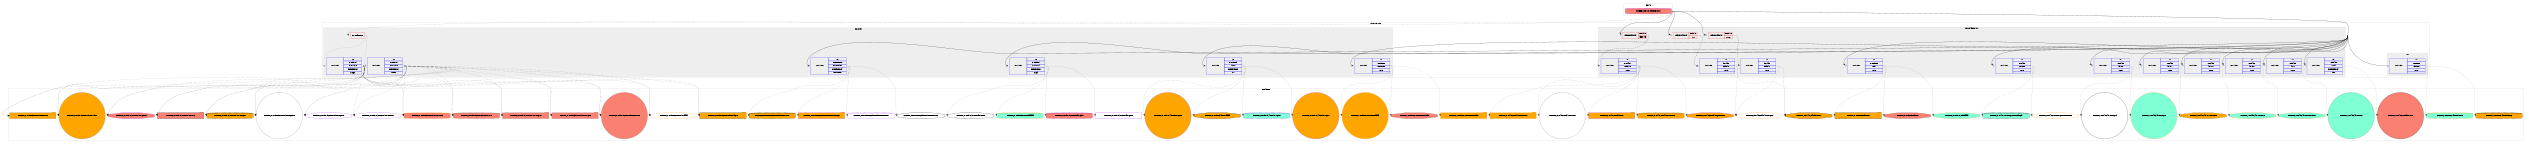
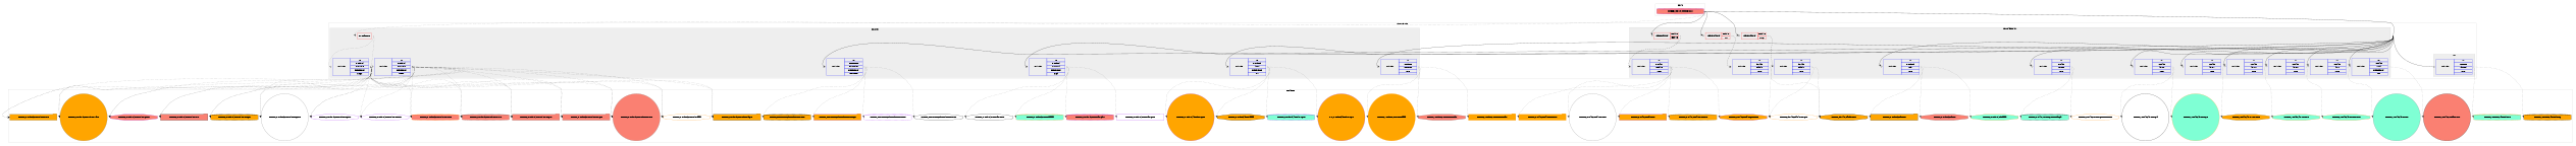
  digraph {
    compound=true
    concentrate=true
    fontname=Helvetica
    fontsize=10
    newrank=true
    rankdir=TB
    ranksep=1.5
    node [color=blue fontname=Helvetica fontsize=10 shape=none style=filled]
    edge [arrowhead=vee headport=w style=dotted tailport=e weight=100]
    n1 [color=purple fillcolor=salmon label="portage://dev-util/ddd-3.3.12-r4" shape=cylinder width=4]
    n2 [label=<<TABLE BORDER="0" CELLBORDER="1" CELLSPACING="0" CELLPADDING="4" WIDTH="220"><TR><TD ROWSPAN="6" CELLPADDING="30">pack_dep</TD></TR><TR><TD WIDTH="110">no</TD></TR><TR><TD>sys-devel</TD></TR><TR><TD>automake</TD></TR><TR><TD>greaterequal</TD></TR><TR><TD>1.16.1</TD></TR></TABLE>> style=""]
    n3 [label=<<TABLE BORDER="0" CELLBORDER="1" CELLSPACING="0" CELLPADDING="4" WIDTH="220"><TR><TD ROWSPAN="6" CELLPADDING="30">pack_dep</TD></TR><TR><TD WIDTH="110">no</TD></TR><TR><TD>sys-devel</TD></TR><TR><TD>automake</TD></TR><TR><TD>greaterequal</TD></TR><TR><TD>1.15.1</TD></TR></TABLE>> style=""]
    n4 [color=red label=<<TABLE BORDER="0" CELLBORDER="1" CELLSPACING="0" CELLPADDING="4"><TR><TD CELLPADDING="10">any_of_group</TD></TR></TABLE>> style=""]
    n5 [label=<<TABLE BORDER="0" CELLBORDER="1" CELLSPACING="0" CELLPADDING="4" WIDTH="220"><TR><TD ROWSPAN="6" CELLPADDING="30">pack_dep</TD></TR><TR><TD WIDTH="110">no</TD></TR><TR><TD>app-portage</TD></TR><TR><TD>elt-patches</TD></TR><TR><TD>greaterequal</TD></TR><TR><TD>20170815</TD></TR></TABLE>> style=""]
    n6 [label=<<TABLE BORDER="0" CELLBORDER="1" CELLSPACING="0" CELLPADDING="4" WIDTH="220"><TR><TD ROWSPAN="6" CELLPADDING="30">pack_dep</TD></TR><TR><TD WIDTH="110">no</TD></TR><TR><TD>sys-devel</TD></TR><TR><TD>autoconf</TD></TR><TR><TD>greaterequal</TD></TR><TR><TD>2.69</TD></TR></TABLE>> style=""]
    n7 [label=<<TABLE BORDER="0" CELLBORDER="1" CELLSPACING="0" CELLPADDING="4" WIDTH="220"><TR><TD ROWSPAN="6" CELLPADDING="30">pack_dep</TD></TR><TR><TD WIDTH="110">no</TD></TR><TR><TD>sys-devel</TD></TR><TR><TD>libtool</TD></TR><TR><TD>greaterequal</TD></TR><TR><TD>2.4</TD></TR></TABLE>> style=""]
    n8 [label=<<TABLE BORDER="0" CELLBORDER="1" CELLSPACING="0" CELLPADDING="4" WIDTH="220"><TR><TD ROWSPAN="6" CELLPADDING="30">pack_dep</TD></TR><TR><TD WIDTH="110">no</TD></TR><TR><TD>x11-base</TD></TR><TR><TD>xorg-proto</TD></TR><TR><TD>none</TD></TR><TR><TD></TD></TR></TABLE>> style=""]
    n9 [label=<<TABLE BORDER="0" CELLBORDER="1" CELLSPACING="0" CELLPADDING="4" WIDTH="220"><TR><TD ROWSPAN="6" CELLPADDING="30">pack_dep</TD></TR><TR><TD WIDTH="110">no</TD></TR><TR><TD>sys-libs</TD></TR><TR><TD>readline</TD></TR><TR><TD>none</TD></TR><TR><TD></TD></TR></TABLE>> style=""]
    n10 [color=red label=<<TABLE BORDER="0" CELLBORDER="1" CELLSPACING="0" CELLPADDING="4"><TR><TD ROWSPAN="3" CELLPADDING="10">use_conditional</TD></TR><TR><TD>positive</TD></TR><TR><TD>readline</TD></TR></TABLE>> style=""]
    n11 [label=<<TABLE BORDER="0" CELLBORDER="1" CELLSPACING="0" CELLPADDING="4" WIDTH="220"><TR><TD ROWSPAN="6" CELLPADDING="30">pack_dep</TD></TR><TR><TD WIDTH="110">no</TD></TR><TR><TD>dev-libs</TD></TR><TR><TD>elfutils</TD></TR><TR><TD>none</TD></TR><TR><TD></TD></TR></TABLE>> style=""]
    n12 [color=red label=<<TABLE BORDER="0" CELLBORDER="1" CELLSPACING="0" CELLPADDING="4"><TR><TD ROWSPAN="3" CELLPADDING="10">use_conditional</TD></TR><TR><TD>positive</TD></TR><TR><TD>ppc</TD></TR></TABLE>> style=""]
    n13 [label=<<TABLE BORDER="0" CELLBORDER="1" CELLSPACING="0" CELLPADDING="4" WIDTH="220"><TR><TD ROWSPAN="6" CELLPADDING="30">pack_dep</TD></TR><TR><TD WIDTH="110">no</TD></TR><TR><TD>dev-libs</TD></TR><TR><TD>elfutils</TD></TR><TR><TD>none</TD></TR><TR><TD></TD></TR></TABLE>> style=""]
    n14 [color=red label=<<TABLE BORDER="0" CELLBORDER="1" CELLSPACING="0" CELLPADDING="4"><TR><TD ROWSPAN="3" CELLPADDING="10">use_conditional</TD></TR><TR><TD>positive</TD></TR><TR><TD>ppc64</TD></TR></TABLE>> style=""]
    n15 [label=<<TABLE BORDER="0" CELLBORDER="1" CELLSPACING="0" CELLPADDING="4" WIDTH="220"><TR><TD ROWSPAN="6" CELLPADDING="30">pack_dep</TD></TR><TR><TD WIDTH="110">no</TD></TR><TR><TD>sys-devel</TD></TR><TR><TD>gdb</TD></TR><TR><TD>none</TD></TR><TR><TD></TD></TR></TABLE>> style=""]
    n16 [label=<<TABLE BORDER="0" CELLBORDER="1" CELLSPACING="0" CELLPADDING="4" WIDTH="220"><TR><TD ROWSPAN="6" CELLPADDING="30">pack_dep</TD></TR><TR><TD WIDTH="110">no</TD></TR><TR><TD>sys-libs</TD></TR><TR><TD>ncurses</TD></TR><TR><TD>none</TD></TR><TR><TD></TD></TR></TABLE>> style=""]
    n17 [label=<<TABLE BORDER="0" CELLBORDER="1" CELLSPACING="0" CELLPADDING="4" WIDTH="220"><TR><TD ROWSPAN="6" CELLPADDING="30">pack_dep</TD></TR><TR><TD WIDTH="110">no</TD></TR><TR><TD>x11-libs</TD></TR><TR><TD>libX11</TD></TR><TR><TD>none</TD></TR><TR><TD></TD></TR></TABLE>> style=""]
    n18 [label=<<TABLE BORDER="0" CELLBORDER="1" CELLSPACING="0" CELLPADDING="4" WIDTH="220"><TR><TD ROWSPAN="6" CELLPADDING="30">pack_dep</TD></TR><TR><TD WIDTH="110">no</TD></TR><TR><TD>x11-libs</TD></TR><TR><TD>libXaw</TD></TR><TR><TD>none</TD></TR><TR><TD></TD></TR></TABLE>> style=""]
    n19 [label=<<TABLE BORDER="0" CELLBORDER="1" CELLSPACING="0" CELLPADDING="4" WIDTH="220"><TR><TD ROWSPAN="6" CELLPADDING="30">pack_dep</TD></TR><TR><TD WIDTH="110">no</TD></TR><TR><TD>x11-libs</TD></TR><TR><TD>libXmu</TD></TR><TR><TD>none</TD></TR><TR><TD></TD></TR></TABLE>> style=""]
    n20 [label=<<TABLE BORDER="0" CELLBORDER="1" CELLSPACING="0" CELLPADDING="4" WIDTH="220"><TR><TD ROWSPAN="6" CELLPADDING="30">pack_dep</TD></TR><TR><TD WIDTH="110">no</TD></TR><TR><TD>x11-libs</TD></TR><TR><TD>libXpm</TD></TR><TR><TD>none</TD></TR><TR><TD></TD></TR></TABLE>> style=""]
    n21 [label=<<TABLE BORDER="0" CELLBORDER="1" CELLSPACING="0" CELLPADDING="4" WIDTH="220"><TR><TD ROWSPAN="6" CELLPADDING="30">pack_dep</TD></TR><TR><TD WIDTH="110">no</TD></TR><TR><TD>x11-libs</TD></TR><TR><TD>libXt</TD></TR><TR><TD>none</TD></TR><TR><TD></TD></TR></TABLE>> style=""]
    n22 [label=<<TABLE BORDER="0" CELLBORDER="1" CELLSPACING="0" CELLPADDING="4" WIDTH="220"><TR><TD ROWSPAN="6" CELLPADDING="30">pack_dep</TD></TR><TR><TD WIDTH="110">no</TD></TR><TR><TD>x11-libs</TD></TR><TR><TD>motif</TD></TR><TR><TD>greaterequal</TD></TR><TR><TD>2.3</TD></TR></TABLE>> style=""]
    n23 [label=<<TABLE BORDER="0" CELLBORDER="1" CELLSPACING="0" CELLPADDING="4" WIDTH="220"><TR><TD ROWSPAN="6" CELLPADDING="30">pack_dep</TD></TR><TR><TD WIDTH="110">no</TD></TR><TR><TD>x11-apps</TD></TR><TR><TD>xfontsel</TD></TR><TR><TD>none</TD></TR><TR><TD></TD></TR></TABLE>> style=""]
    n24 [color=gray40 fillcolor=salmon label="portage://sys-devel/automake-1.10.3-r3" shape=circle width=4]
    n25 [color=gray40 fillcolor=salmon label="portage://sys-devel/automake-1.11.6-r3" shape=folder width=4]
    n26 [color=gray40 fillcolor=salmon label="portage://sys-devel/automake-1.12.6-r2" shape=folder width=4]
    n27 [color=gray40 fillcolor=salmon label="portage://sys-devel/automake-1.13.4-r2" shape=cylinder width=4]
    n28 [color=darkorange fillcolor=salmon label="portage://sys-devel/automake-1.14.1-r2" shape=cylinder width=4]
    n29 [color=purple fillcolor=white label="portage://sys-devel/automake-1.15.1-r2" shape=octagon width=4]
    n30 [color=purple fillcolor=white label="portage://sys-devel/automake-1.16.1-r1" shape=octagon width=4]
    n31 [color=gray40 fillcolor=white label="portage://sys-devel/automake-1.16.1-r2" shape=circle width=4]
    n32 [color=black fillcolor=orange label="portage://sys-devel/automake-1.4_p6-r2" shape=cylinder width=4]
    n33 [color=black fillcolor=salmon label="portage://sys-devel/automake-1.5-r2" shape=folder width=4]
    n34 [color=purple fillcolor=salmon label="portage://sys-devel/automake-1.6.3-r2" shape=octagon width=4]
    n35 [color=gray40 fillcolor=orange label="portage://sys-devel/automake-1.7.9-r3" shape=circle width=4]
    n36 [color=gray40 fillcolor=orange label="portage://sys-devel/automake-1.8.5-r5" shape=folder width=4]
    n37 [color=black fillcolor=orange label="portage://sys-devel/automake-1.9.6-r5" shape=folder width=4]
    n38 [color=darkorange fillcolor=white label="portage://sys-devel/automake-9999" shape=octagon width=4]
    n39 [color=black fillcolor=orange label="portage://app-portage/elt-patches-20170317" shape=cylinder width=4]
    n40 [color=black fillcolor=white label="portage://app-portage/elt-patches-20170422" shape=octagon width=4]
    n41 [color=purple fillcolor=white label="portage://app-portage/elt-patches-20170815" shape=cylinder width=4]
    n42 [color=purple fillcolor=orange label="portage://app-portage/elt-patches-20170826.1" shape=folder width=4]
    n43 [color=black fillcolor=white label="portage://sys-devel/autoconf-2.13-r1" shape=octagon width=4]
    n44 [color=purple fillcolor=white label="portage://sys-devel/autoconf-2.64-r1" shape=folder width=4]
    n45 [color=purple fillcolor=salmon label="portage://sys-devel/autoconf-2.69-r4" shape=cylinder width=4]
    n46 [color=darkorange fillcolor=aquamarine label="portage://sys-devel/autoconf-9999" shape=cylinder width=4]
    n47 [color=purple fillcolor=orange label="portage://sys-devel/libtool-2.4.6-r3" shape=circle width=4]
-   n48 [color=purple fillcolor=orange label="portage://sys-devel/libtool-2.4.6-r4" shape=circle width=4]
+   n48 [color=purple fillcolor=orange label="sys://sys-devel/libtool-2.4.6-r4" shape=circle width=4]
    n49 [color=purple fillcolor=aquamarine label="portage://sys-devel/libtool-2.4.6-r5" shape=cylinder width=4]
    n50 [color=black fillcolor=orange label="portage://sys-devel/libtool-9999" shape=octagon width=4]
    n51 [color=darkorange fillcolor=orange label="portage://x11-base/xorg-proto-2019.1" shape=folder width=4]
    n52 [color=gray40 fillcolor=salmon label="portage://x11-base/xorg-proto-2019.2" shape=octagon width=4]
    n53 [color=darkorange fillcolor=orange label="portage://x11-base/xorg-proto-9999" shape=circle width=4]
    n54 [color=darkorange fillcolor=white label="portage://dev-libs/elfutils-0.176-r1" shape=octagon width=4]
    n55 [color=black fillcolor=orange label="portage://dev-libs/elfutils-0.177" shape=octagon width=4]
    n56 [color=purple fillcolor=orange label="portage://sys-libs/readline-6.3_p8-r3" shape=octagon width=4]
    n57 [color=gray40 fillcolor=orange label="portage://sys-libs/readline-7.0_p5-r1" shape=cylinder width=4]
    n58 [color=purple fillcolor=orange label="portage://sys-libs/readline-8.0" shape=folder width=4]
    n59 [color=gray40 fillcolor=white label="portage://sys-libs/readline-8.0_p1" shape=circle width=4]
    n60 [color=darkorange fillcolor=orange label="portage://sys-libs/readline-8.0_p1-r1" shape=folder width=4]
    n61 [color=gray40 fillcolor=salmon label="portage://sys-devel/gdb-8.3" shape=octagon width=4]
    n62 [color=black fillcolor=orange label="portage://sys-devel/gdb-8.3.1" shape=folder width=4]
    n63 [color=darkorange fillcolor=aquamarine label="portage://sys-devel/gdb-9999" shape=octagon width=4]
    n64 [color=darkorange fillcolor=white label="portage://sys-libs/ncurses-6.1_p20181020" shape=octagon width=4]
    n65 [color=black fillcolor=aquamarine label="portage://sys-libs/ncurses-6.1_p20190609" shape=cylinder width=4]
    n66 [color=darkorange fillcolor=aquamarine label="portage://x11-libs/libX11-1.6.8" shape=circle width=4]
    n67 [color=black fillcolor=white label="portage://x11-libs/libX11-1.6.9" shape=circle width=4]
    n68 [color=gray40 fillcolor=orange label="portage://x11-libs/libXaw-1.0.13-r1" shape=octagon width=4]
    n69 [color=darkorange fillcolor=aquamarine label="portage://x11-libs/libXmu-1.1.3" shape=octagon width=4]
    n70 [color=darkorange fillcolor=aquamarine label="portage://x11-libs/libXpm-3.5.12-r1" shape=octagon width=4]
    n71 [color=gray40 fillcolor=aquamarine label="portage://x11-libs/libXt-1.2.0" shape=circle width=4]
    n72 [color=black fillcolor=salmon label="portage://x11-libs/motif-2.3.8-r1" shape=circle width=4]
    n73 [color=darkorange fillcolor=aquamarine label="portage://x11-apps/xfontsel-1.0.5" shape=cylinder width=4]
    n74 [color=black fillcolor=orange label="portage://x11-apps/xfontsel-1.0.6" shape=cylinder width=4]
    subgraph cluster_1 {
      color=gray
      label=<<i>dependencies</i>>
      subgraph cluster_2 {
        color=gray
        fillcolor="#eeeeee"
        label=<<i>compile</i>>
        style=filled
        subgraph sub_3 {
          color=gray
          fillcolor="#eeeeee"
          label=<<i>compile</i>>
          style=filled
          n4
          subgraph sub_4 {
            color=gray
            fillcolor="#eeeeee"
            label=<<i>compile</i>>
            style=filled
            n2
          }
          subgraph sub_5 {
            color=gray
            fillcolor="#eeeeee"
            label=<<i>compile</i>>
            style=filled
            n3
          }
        }
        subgraph sub_6 {
          color=gray
          fillcolor="#eeeeee"
          label=<<i>compile</i>>
          style=filled
          n5
        }
        subgraph sub_7 {
          color=gray
          fillcolor="#eeeeee"
          label=<<i>compile</i>>
          style=filled
          n6
        }
        subgraph sub_8 {
          color=gray
          fillcolor="#eeeeee"
          label=<<i>compile</i>>
          style=filled
          n7
        }
        subgraph sub_9 {
          color=gray
          fillcolor="#eeeeee"
          label=<<i>compile</i>>
          style=filled
          n8
        }
      }
      subgraph cluster_10 {
        color=gray
        fillcolor="#eeeeee"
        label=<<i>compile and run</i>>
        style=filled
        subgraph sub_11 {
          color=gray
          fillcolor="#eeeeee"
          label=<<i>compile and run</i>>
          style=filled
          n10
          subgraph sub_12 {
            color=gray
            fillcolor="#eeeeee"
            label=<<i>compile and run</i>>
            style=filled
            n9
          }
        }
        subgraph sub_13 {
          color=gray
          fillcolor="#eeeeee"
          label=<<i>compile and run</i>>
          style=filled
          n12
          subgraph sub_14 {
            color=gray
            fillcolor="#eeeeee"
            label=<<i>compile and run</i>>
            style=filled
            n11
          }
        }
        subgraph sub_15 {
          color=gray
          fillcolor="#eeeeee"
          label=<<i>compile and run</i>>
          style=filled
          n14
          subgraph sub_16 {
            color=gray
            fillcolor="#eeeeee"
            label=<<i>compile and run</i>>
            style=filled
            n13
          }
        }
        subgraph sub_17 {
          color=gray
          fillcolor="#eeeeee"
          label=<<i>compile and run</i>>
          style=filled
          n15
        }
        subgraph sub_18 {
          color=gray
          fillcolor="#eeeeee"
          label=<<i>compile and run</i>>
          style=filled
          n16
        }
        subgraph sub_19 {
          color=gray
          fillcolor="#eeeeee"
          label=<<i>compile and run</i>>
          style=filled
          n17
        }
        subgraph sub_20 {
          color=gray
          fillcolor="#eeeeee"
          label=<<i>compile and run</i>>
          style=filled
          n18
        }
        subgraph sub_21 {
          color=gray
          fillcolor="#eeeeee"
          label=<<i>compile and run</i>>
          style=filled
          n19
        }
        subgraph sub_22 {
          color=gray
          fillcolor="#eeeeee"
          label=<<i>compile and run</i>>
          style=filled
          n20
        }
        subgraph sub_23 {
          color=gray
          fillcolor="#eeeeee"
          label=<<i>compile and run</i>>
          style=filled
          n21
        }
        subgraph sub_24 {
          color=gray
          fillcolor="#eeeeee"
          label=<<i>compile and run</i>>
          style=filled
          n22
        }
      }
      subgraph cluster_25 {
        color=gray
        fillcolor="#eeeeee"
        label=<<i>run</i>>
        style=filled
        subgraph sub_26 {
          color=gray
          fillcolor="#eeeeee"
          label=<<i>run</i>>
          style=filled
          n23
        }
      }
    }
    subgraph cluster_27 {
      color=gray
      label=<<i>ebuild</i>>
      rank=same
      n1
    }
    subgraph cluster_28 {
      color=gray
      label=<<i>candidates</i>>
      rank=same
      subgraph sub_29 {
        color=black
        label=<<i>candidates</i>>
        nodesep=1
        rank=same
        n24
        n25
        n26
        n27
        n28
        n29
        n30
        n31
        n32
        n33
        n34
        n35
        n36
        n37
        n38
      }
      subgraph sub_30 {
        color=black
        label=<<i>candidates</i>>
        nodesep=1
        rank=same
        n24
        n25
        n26
        n27
        n28
        n29
        n30
        n31
        n32
        n33
        n34
        n35
        n36
        n37
        n38
      }
      subgraph sub_31 {
        color=black
        label=<<i>candidates</i>>
        nodesep=1
        rank=same
        n39
        n40
        n41
        n42
      }
      subgraph sub_32 {
        color=black
        label=<<i>candidates</i>>
        nodesep=1
        rank=same
        n43
        n44
        n45
        n46
      }
      subgraph sub_33 {
        color=black
        label=<<i>candidates</i>>
        nodesep=1
        rank=same
        n47
        n48
        n49
        n50
      }
      subgraph sub_34 {
        color=black
        label=<<i>candidates</i>>
        nodesep=1
        rank=same
        n51
        n52
        n53
      }
      subgraph sub_35 {
        color=black
        label=<<i>candidates</i>>
        nodesep=1
        rank=same
        n54
        n55
      }
      subgraph sub_36 {
        color=black
        label=<<i>candidates</i>>
        nodesep=1
        rank=same
        n54
        n55
      }
      subgraph sub_37 {
        color=black
        label=<<i>candidates</i>>
        nodesep=1
        rank=same
        n56
        n57
        n58
        n59
        n60
      }
      subgraph sub_38 {
        color=black
        label=<<i>candidates</i>>
        nodesep=1
        rank=same
        n61
        n62
        n63
      }
      subgraph sub_39 {
        color=black
        label=<<i>candidates</i>>
        nodesep=1
        rank=same
        n64
        n65
      }
      subgraph sub_40 {
        color=black
        label=<<i>candidates</i>>
        nodesep=1
        rank=same
        n66
        n67
      }
      subgraph sub_41 {
        color=black
        label=<<i>candidates</i>>
        nodesep=1
        rank=same
        n68
      }
      subgraph sub_42 {
        color=black
        label=<<i>candidates</i>>
        nodesep=1
        rank=same
        n69
      }
      subgraph sub_43 {
        color=black
        label=<<i>candidates</i>>
        nodesep=1
        rank=same
        n70
      }
      subgraph sub_44 {
        color=black
        label=<<i>candidates</i>>
        nodesep=1
        rank=same
        n71
      }
      subgraph sub_45 {
        color=black
        label=<<i>candidates</i>>
        nodesep=1
        rank=same
        n72
      }
      subgraph sub_46 {
        color=black
        label=<<i>candidates</i>>
        nodesep=1
        rank=same
        n73
        n74
      }
    }
    n1 -> n4 [weight=20]
    n1 -> n5 [style=solid weight=20]
    n1 -> n6 [style=solid weight=20]
    n1 -> n7 [style=solid weight=20]
    n1 -> n8 [style=solid weight=20]
    n1 -> n10 [arrowhead=odotvee style=solid weight=20]
    n1 -> n12 [arrowhead=odotvee style=solid weight=20]
    n1 -> n14 [arrowhead=odotvee style=solid weight=20]
    n1 -> n15 [arrowhead=odotvee style=solid weight=20]
    n1 -> n16 [arrowhead=odotvee style=solid weight=20]
    n1 -> n17 [arrowhead=odotvee style=solid weight=20]
    n1 -> n18 [arrowhead=odotvee style=solid weight=20]
    n1 -> n19 [arrowhead=odotvee style=solid weight=20]
    n1 -> n20 [arrowhead=odotvee style=solid weight=20]
    n1 -> n21 [arrowhead=odotvee style=solid weight=20]
    n1 -> n22 [arrowhead=odotvee style=solid weight=20]
    n1 -> n23 [arrowhead=odot style=solid weight=20]
    n2 -> n24
    n2 -> n25
    n2 -> n26
    n2 -> n27
    n2 -> n28
    n2 -> n29
    n2 -> n30
    n2 -> n31
    n2 -> n32
    n2 -> n33
    n2 -> n34
    n2 -> n35
    n2 -> n36
    n2 -> n37
    n2 -> n38
    n3 -> n24
    n3 -> n25
    n3 -> n26
    n3 -> n27
    n3 -> n28
    n3 -> n29
    n3 -> n30
    n3 -> n31
    n3 -> n32
    n3 -> n33
    n3 -> n34
    n3 -> n35
    n3 -> n36
    n3 -> n37
    n3 -> n38
    n4 -> n2 [arrowhead=oinv weight=20]
    n4 -> n3 [arrowhead=oinv weight=20]
    n5 -> n39
    n5 -> n40
    n5 -> n41
    n5 -> n42
    n6 -> n43
    n6 -> n44
    n6 -> n45
    n6 -> n46
    n7 -> n47
    n7 -> n48
    n7 -> n49
    n7 -> n50
    n8 -> n51
    n8 -> n52
    n8 -> n53
    n9 -> n56
    n9 -> n57
    n9 -> n58
    n9 -> n59
    n9 -> n60
    n10 -> n9 [style=dashed weight=20]
    n11 -> n54
    n11 -> n55
    n12 -> n11 [style=dashed weight=20]
    n13 -> n54
    n13 -> n55
    n14 -> n13 [style=dashed weight=20]
    n15 -> n61
    n15 -> n62
    n15 -> n63
    n16 -> n64
    n16 -> n65
    n17 -> n66
    n17 -> n67
    n18 -> n68
    n19 -> n69
    n20 -> n70
    n21 -> n71
    n22 -> n72
    n23 -> n73
    n23 -> n74
  }
